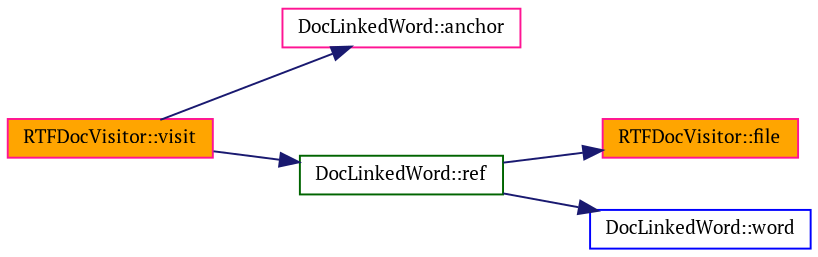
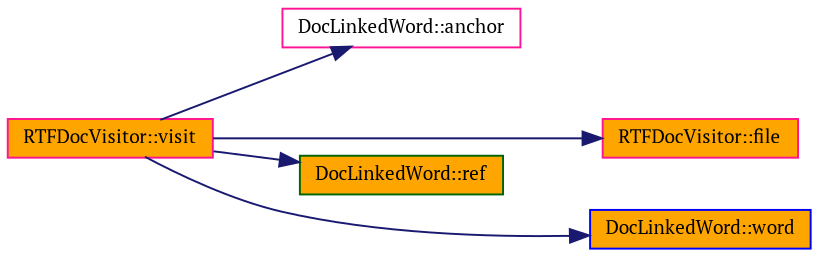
  digraph {
    fontname="PT Serif"
    rankdir=LR
    node [color=deeppink fillcolor=orange fontname="PT Serif" fontsize=10 shape=record style=filled]
    edge [color=midnightblue fontname="PT Serif" fontsize=10 labelfontname=Helvetica labelfontsize=10 style=solid]
    n1 [fontcolor=black height=0.2 label="RTFDocVisitor::visit" width=0.4]
    n2 [fillcolor=white height=0.2 label="DocLinkedWord::anchor" width=0.4]
    n3 [height=0.2 label="RTFDocVisitor::file" width=0.4]
-   n4 [color=darkgreen fillcolor=white height=0.2 label="DocLinkedWord::ref" width=0.4]
-   n5 [color=blue fillcolor=white height=0.2 label="DocLinkedWord::word" width=0.4]
+   n4 [color=darkgreen height=0.2 label="DocLinkedWord::ref" width=0.4]
+   n5 [color=blue height=0.2 label="DocLinkedWord::word" width=0.4]
    n1 -> n2
-   n4 -> n3
+   n1 -> n3
    n1 -> n4
-   n4 -> n5
+   n1 -> n5
  }
